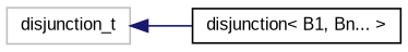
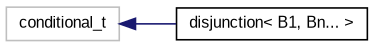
  digraph {
    rankdir=LR
    fontname="Liberation Sans"
    node [fillcolor=white fontname="Liberation Sans" fontsize=10 shape=record style=filled]
-   n1 [color=grey75 height=0.2 label=disjunction_t width=0.4]
+   n1 [color=grey75 height=0.2 label=conditional_t width=0.4]
    n2 [color=black height=0.2 label="disjunction\< B1, Bn... \>" width=0.4]
    n1 -> n2 [color=midnightblue dir=back fontname="Liberation Sans" fontsize=10 labelfontname=Helvetica labelfontsize=10 style=solid]
  }
